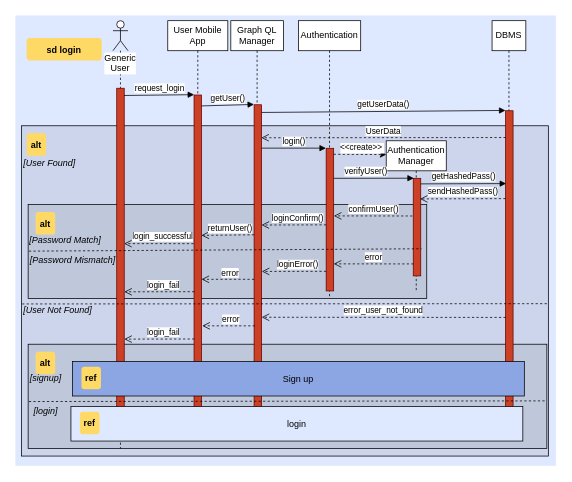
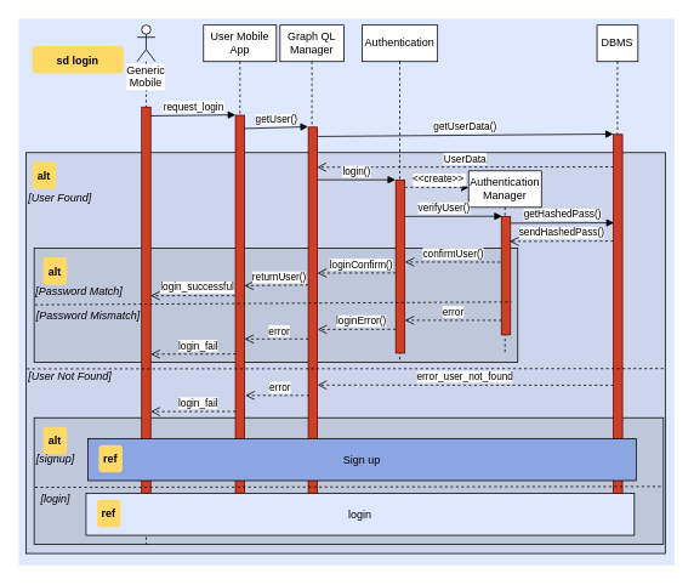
  <mxCell id="0" />
  <mxCell id="1" parent="0" />
  <mxCell id="2" value="" style="fillColor=#DEE8FF;strokeColor=none" parent="1" vertex="1"><mxGeometry x="20" y="20" width="720" height="600" as="geometry" /></mxCell>
  <mxCell id="3" value="" style="fillColor=#CCD5EB" parent="1" vertex="1"><mxGeometry x="28" y="167" width="702" height="440" as="geometry" /></mxCell>
  <mxCell id="4" value="" style="fillColor=#BFC8DB" parent="1" vertex="1"><mxGeometry x="37" y="458" width="691" height="139" as="geometry" /></mxCell>
  <mxCell id="5" value="" style="fillColor=#BFC8DB" parent="1" vertex="1"><mxGeometry x="37" y="272" width="531" height="125" as="geometry" /></mxCell>
  <mxCell id="6" value="alt" style="rounded=1;fontStyle=1;fillColor=#FFD966;strokeColor=none" parent="1" vertex="1"><mxGeometry x="47" y="282" width="26" height="30" as="geometry" /></mxCell>
- <mxCell id="7" value="Generic User" style="shape=umlLifeline;participant=umlActor;perimeter=lifelinePerimeter;whiteSpace=wrap;html=1;container=1;collapsible=0;recursiveResize=0;verticalAlign=top;spacingTop=36;labelBackgroundColor=#ffffff;outlineConnect=0;" parent="1" vertex="1"><mxGeometry x="150" y="27" width="20" height="570" as="geometry" /></mxCell>
+ <mxCell id="7" value="Generic Mobile" style="shape=umlLifeline;participant=umlActor;perimeter=lifelinePerimeter;whiteSpace=wrap;html=1;container=1;collapsible=0;recursiveResize=0;verticalAlign=top;spacingTop=36;labelBackgroundColor=#ffffff;outlineConnect=0;" parent="1" vertex="1"><mxGeometry x="150" y="27" width="20" height="570" as="geometry" /></mxCell>
  <mxCell id="8" value="" style="fillColor=#CC4125;strokeColor=#660000" parent="7" vertex="1"><mxGeometry x="5" y="90" width="10" height="460" as="geometry" /></mxCell>
  <mxCell id="9" value="sd login" style="rounded=1;fontStyle=1;fillColor=#FFD966;strokeColor=none" parent="1" vertex="1"><mxGeometry x="35" y="50" width="100" height="30" as="geometry" /></mxCell>
  <mxCell id="10" value="request_login" style="html=1;verticalAlign=bottom;endArrow=block;exitX=0.976;exitY=0.021;exitDx=0;exitDy=0;exitPerimeter=0;entryX=0.011;entryY=-0.001;entryDx=0;entryDy=0;entryPerimeter=0;" parent="1" source="8" target="12" edge="1"><mxGeometry width="80" relative="1" as="geometry"><mxPoint x="158" y="127" as="sourcePoint" /><mxPoint x="238" y="123" as="targetPoint" /></mxGeometry></mxCell>
  <mxCell id="11" value="User Mobile App" style="shape=umlLifeline;perimeter=lifelinePerimeter;whiteSpace=wrap;html=1;container=1;collapsible=0;recursiveResize=0;outlineConnect=0;" parent="1" vertex="1"><mxGeometry x="223" y="27" width="80" height="550" as="geometry" /></mxCell>
  <mxCell id="12" value="" style="fillColor=#CC4125;strokeColor=#660000" parent="11" vertex="1"><mxGeometry x="35" y="99" width="10" height="441" as="geometry" /></mxCell>
  <mxCell id="13" value="Graph QL Manager" style="shape=umlLifeline;perimeter=lifelinePerimeter;whiteSpace=wrap;html=1;container=1;collapsible=0;recursiveResize=0;outlineConnect=0;" parent="1" vertex="1"><mxGeometry x="307" y="27" width="70" height="550" as="geometry" /></mxCell>
  <mxCell id="14" value="" style="fillColor=#CC4125;strokeColor=#660000" parent="13" vertex="1"><mxGeometry x="31" y="112" width="10" height="428" as="geometry" /></mxCell>
  <mxCell id="15" value="getUser()" style="html=1;verticalAlign=bottom;endArrow=block;exitX=0.987;exitY=0.033;exitDx=0;exitDy=0;exitPerimeter=0;entryX=-0.013;entryY=-0.001;entryDx=0;entryDy=0;entryPerimeter=0;" parent="1" source="12" target="14" edge="1"><mxGeometry width="80" relative="1" as="geometry"><mxPoint x="271" y="127" as="sourcePoint" /><mxPoint x="356" y="132" as="targetPoint" /></mxGeometry></mxCell>
  <mxCell id="16" value="DBMS" style="shape=umlLifeline;perimeter=lifelinePerimeter;whiteSpace=wrap;html=1;container=1;collapsible=0;recursiveResize=0;outlineConnect=0;" parent="1" vertex="1"><mxGeometry x="655" y="27" width="45" height="560" as="geometry" /></mxCell>
  <mxCell id="17" value="" style="fillColor=#CC4125;strokeColor=#660000" parent="16" vertex="1"><mxGeometry x="18" y="120" width="10" height="420" as="geometry" /></mxCell>
  <mxCell id="18" value="getUserData()" style="html=1;verticalAlign=bottom;endArrow=block;exitX=1.023;exitY=0.024;exitDx=0;exitDy=0;exitPerimeter=0;entryX=-0.013;entryY=-0.001;entryDx=0;entryDy=0;entryPerimeter=0;" parent="1" source="14" target="17" edge="1"><mxGeometry width="80" relative="1" as="geometry"><mxPoint x="375.87" y="132.24" as="sourcePoint" /><mxPoint x="471" y="132" as="targetPoint" /></mxGeometry></mxCell>
  <mxCell id="19" value="alt" style="rounded=1;fontStyle=1;fillColor=#FFD966;strokeColor=none" parent="1" vertex="1"><mxGeometry x="35" y="177" width="26" height="30" as="geometry" /></mxCell>
  <mxCell id="20" value="&lt;i&gt;[User Found]&lt;/i&gt;" style="text;html=1;align=center;verticalAlign=middle;resizable=0;points=[];;autosize=1;" parent="1" vertex="1"><mxGeometry x="25" y="207" width="80" height="20" as="geometry" /></mxCell>
  <mxCell id="21" value="UserData" style="html=1;verticalAlign=bottom;endArrow=open;dashed=1;endSize=8;exitX=0.02;exitY=0.107;exitDx=0;exitDy=0;exitPerimeter=0;entryX=0.966;entryY=0.124;entryDx=0;entryDy=0;entryPerimeter=0;" parent="1" edge="1"><mxGeometry relative="1" as="geometry"><mxPoint x="673.2" y="182.66" as="sourcePoint" /><mxPoint x="347.66" y="182.98" as="targetPoint" /></mxGeometry></mxCell>
  <mxCell id="22" value="Authentication" style="shape=umlLifeline;perimeter=lifelinePerimeter;whiteSpace=wrap;html=1;container=1;collapsible=0;recursiveResize=0;outlineConnect=0;" parent="1" vertex="1"><mxGeometry x="397" y="27" width="83" height="370" as="geometry" /></mxCell>
  <mxCell id="23" value="" style="fillColor=#CC4125;strokeColor=#660000" parent="22" vertex="1"><mxGeometry x="37" y="170" width="10" height="190" as="geometry" /></mxCell>
  <mxCell id="24" value="login()" style="html=1;verticalAlign=bottom;endArrow=block;entryX=-0.032;entryY=-0.001;entryDx=0;entryDy=0;entryPerimeter=0;exitX=0.992;exitY=0.135;exitDx=0;exitDy=0;exitPerimeter=0;" parent="1" source="14" target="23" edge="1"><mxGeometry width="80" relative="1" as="geometry"><mxPoint x="376" y="197" as="sourcePoint" /><mxPoint x="471.87" y="197.224" as="targetPoint" /></mxGeometry></mxCell>
  <mxCell id="25" value="&lt;&lt;create&gt;&gt;" style="edgeStyle=none;verticalLabelPosition=top;verticalAlign=bottom;dashed=1;entryX=0.001;entryY=0.092;entryDx=0;entryDy=0;entryPerimeter=0;" parent="1" target="26" edge="1"><mxGeometry x="-19" y="-43" width="100" height="100" as="geometry"><mxPoint x="444" y="205" as="sourcePoint" /><mxPoint x="511" y="201" as="targetPoint" /><mxPoint x="2" as="offset" /></mxGeometry></mxCell>
  <mxCell id="26" value="Authentication Manager" style="shape=umlLifeline;perimeter=lifelinePerimeter;whiteSpace=wrap;html=1;container=1;collapsible=0;recursiveResize=0;outlineConnect=0;" parent="1" vertex="1"><mxGeometry x="514" y="187" width="80" height="200" as="geometry" /></mxCell>
  <mxCell id="27" value="" style="fillColor=#CC4125;strokeColor=#660000" parent="1" vertex="1"><mxGeometry x="550" y="237" width="10" height="130" as="geometry" /></mxCell>
  <mxCell id="28" value="verifyUser()" style="html=1;verticalAlign=bottom;endArrow=block;entryX=-0.019;entryY=-0.001;entryDx=0;entryDy=0;entryPerimeter=0;" parent="1" edge="1"><mxGeometry x="-0.203" width="80" relative="1" as="geometry"><mxPoint x="444" y="237" as="sourcePoint" /><mxPoint x="550.81" y="236.87" as="targetPoint" /><mxPoint as="offset" /></mxGeometry></mxCell>
  <mxCell id="29" value="getHashedPass()" style="html=1;verticalAlign=bottom;endArrow=block;exitX=1.007;exitY=0.057;exitDx=0;exitDy=0;exitPerimeter=0;entryX=0.074;entryY=0.231;entryDx=0;entryDy=0;entryPerimeter=0;" parent="1" source="27" target="17" edge="1"><mxGeometry width="80" relative="1" as="geometry"><mxPoint x="520.5" y="247" as="sourcePoint" /><mxPoint x="600.5" y="247" as="targetPoint" /></mxGeometry></mxCell>
  <mxCell id="30" value="sendHashedPass()" style="html=1;verticalAlign=bottom;endArrow=open;dashed=1;endSize=8;exitX=0.102;exitY=0.308;exitDx=0;exitDy=0;exitPerimeter=0;entryX=1.004;entryY=0.211;entryDx=0;entryDy=0;entryPerimeter=0;" parent="1" edge="1"><mxGeometry relative="1" as="geometry"><mxPoint x="673.02" y="264.04" as="sourcePoint" /><mxPoint x="559.04" y="264.43" as="targetPoint" /></mxGeometry></mxCell>
  <mxCell id="31" value="&lt;i&gt;[Password Match]&lt;/i&gt;" style="text;html=1;align=center;verticalAlign=middle;resizable=0;points=[];;autosize=1;" parent="1" vertex="1"><mxGeometry x="31" y="308.5" width="110" height="20" as="geometry" /></mxCell>
  <mxCell id="32" value="confirmUser()" style="html=1;verticalAlign=bottom;endArrow=open;dashed=1;endSize=8;exitX=-0.015;exitY=0.386;exitDx=0;exitDy=0;exitPerimeter=0;entryX=1.129;entryY=0.474;entryDx=0;entryDy=0;entryPerimeter=0;" parent="1" edge="1"><mxGeometry relative="1" as="geometry"><mxPoint x="548.85" y="287.18" as="sourcePoint" /><mxPoint x="444.29" y="287.06" as="targetPoint" /></mxGeometry></mxCell>
  <mxCell id="33" value="loginConfirm()" style="html=1;verticalAlign=bottom;endArrow=open;dashed=1;endSize=8;exitX=0.001;exitY=0.442;exitDx=0;exitDy=0;exitPerimeter=0;entryX=0.99;entryY=0.36;entryDx=0;entryDy=0;entryPerimeter=0;" parent="1" edge="1"><mxGeometry x="-0.113" relative="1" as="geometry"><mxPoint x="434.01" y="298.98" as="sourcePoint" /><mxPoint x="347.9" y="299.2" as="targetPoint" /><mxPoint as="offset" /></mxGeometry></mxCell>
  <mxCell id="34" value="returnUser()" style="html=1;verticalAlign=bottom;endArrow=open;dashed=1;endSize=8;exitX=0.01;exitY=0.636;exitDx=0;exitDy=0;exitPerimeter=0;entryX=0.982;entryY=0.424;entryDx=0;entryDy=0;entryPerimeter=0;" parent="1" target="12" edge="1"><mxGeometry x="-0.084" relative="1" as="geometry"><mxPoint x="338.1" y="312.22" as="sourcePoint" /><mxPoint x="267.99" y="314.236" as="targetPoint" /><mxPoint as="offset" /></mxGeometry></mxCell>
  <mxCell id="35" value="login_successful" style="html=1;verticalAlign=bottom;endArrow=open;dashed=1;endSize=8;exitX=0.04;exitY=0.718;exitDx=0;exitDy=0;exitPerimeter=0;entryX=0.985;entryY=0.45;entryDx=0;entryDy=0;entryPerimeter=0;" parent="1" target="8" edge="1"><mxGeometry x="-0.113" relative="1" as="geometry"><mxPoint x="257.4" y="324.072" as="sourcePoint" /><mxPoint x="164.1" y="328.4" as="targetPoint" /><mxPoint as="offset" /></mxGeometry></mxCell>
  <mxCell id="36" value="" style="endArrow=none;dashed=1;html=1;exitX=0.002;exitY=0.496;exitDx=0;exitDy=0;exitPerimeter=0;entryX=1.002;entryY=0.427;entryDx=0;entryDy=0;entryPerimeter=0;" parent="1" source="5" edge="1"><mxGeometry width="50" height="50" relative="1" as="geometry"><mxPoint x="37" y="331.22" as="sourcePoint" /><mxPoint x="561.042" y="330.86" as="targetPoint" /></mxGeometry></mxCell>
  <mxCell id="37" value="&lt;i&gt;[Password Mismatch]&lt;/i&gt;" style="text;html=1;align=center;verticalAlign=middle;resizable=0;points=[];;autosize=1;" parent="1" vertex="1"><mxGeometry x="31" y="336" width="130" height="20" as="geometry" /></mxCell>
  <mxCell id="38" value="error" style="html=1;verticalAlign=bottom;endArrow=open;dashed=1;endSize=8;exitX=0.033;exitY=0.278;exitDx=0;exitDy=0;exitPerimeter=0;entryX=1.008;entryY=0.398;entryDx=0;entryDy=0;entryPerimeter=0;" parent="1" edge="1"><mxGeometry relative="1" as="geometry"><mxPoint x="550.33" y="351.04" as="sourcePoint" /><mxPoint x="444.08" y="350.948" as="targetPoint" /></mxGeometry></mxCell>
  <mxCell id="39" value="loginError()" style="html=1;verticalAlign=bottom;endArrow=open;dashed=1;endSize=8;exitX=0.001;exitY=0.442;exitDx=0;exitDy=0;exitPerimeter=0;entryX=1.029;entryY=0.598;entryDx=0;entryDy=0;entryPerimeter=0;" parent="1" edge="1"><mxGeometry x="-0.113" relative="1" as="geometry"><mxPoint x="434.01" y="360.892" as="sourcePoint" /><mxPoint x="348.29" y="361.048" as="targetPoint" /><mxPoint as="offset" /></mxGeometry></mxCell>
  <mxCell id="40" value="error" style="html=1;verticalAlign=bottom;endArrow=open;dashed=1;endSize=8;exitX=0.01;exitY=0.636;exitDx=0;exitDy=0;exitPerimeter=0;entryX=0.999;entryY=0.659;entryDx=0;entryDy=0;entryPerimeter=0;" parent="1" edge="1"><mxGeometry x="-0.084" relative="1" as="geometry"><mxPoint x="338.1" y="371.536" as="sourcePoint" /><mxPoint x="267.99" y="371.52" as="targetPoint" /><mxPoint as="offset" /></mxGeometry></mxCell>
  <mxCell id="41" value="login_fail" style="html=1;verticalAlign=bottom;endArrow=open;dashed=1;endSize=8;exitX=0.04;exitY=0.718;exitDx=0;exitDy=0;exitPerimeter=0;entryX=1.01;entryY=0.74;entryDx=0;entryDy=0;entryPerimeter=0;" parent="1" edge="1"><mxGeometry x="-0.113" relative="1" as="geometry"><mxPoint x="258.4" y="388.04" as="sourcePoint" /><mxPoint x="165.1" y="388.2" as="targetPoint" /><mxPoint as="offset" /></mxGeometry></mxCell>
  <mxCell id="42" value="" style="endArrow=none;dashed=1;html=1;exitX=0;exitY=0.719;exitDx=0;exitDy=0;exitPerimeter=0;" parent="1" edge="1"><mxGeometry width="50" height="50" relative="1" as="geometry"><mxPoint x="29" y="404.36" as="sourcePoint" /><mxPoint x="731" y="404" as="targetPoint" /></mxGeometry></mxCell>
  <mxCell id="43" value="&lt;i&gt;[User Not Found]&lt;/i&gt;" style="text;html=1;align=center;verticalAlign=middle;resizable=0;points=[];;autosize=1;" parent="1" vertex="1"><mxGeometry x="21" y="403" width="110" height="20" as="geometry" /></mxCell>
  <mxCell id="44" value="error_user_not_found" style="html=1;verticalAlign=bottom;endArrow=open;dashed=1;endSize=8;exitX=0.02;exitY=0.107;exitDx=0;exitDy=0;exitPerimeter=0;entryX=1.013;entryY=0.159;entryDx=0;entryDy=0;entryPerimeter=0;" parent="1" edge="1"><mxGeometry relative="1" as="geometry"><mxPoint x="673.2" y="422.31" as="sourcePoint" /><mxPoint x="348.13" y="422.085" as="targetPoint" /></mxGeometry></mxCell>
  <mxCell id="45" value="error" style="html=1;verticalAlign=bottom;endArrow=open;dashed=1;endSize=8;exitX=0.01;exitY=0.636;exitDx=0;exitDy=0;exitPerimeter=0;entryX=0.999;entryY=0.659;entryDx=0;entryDy=0;entryPerimeter=0;" parent="1" edge="1"><mxGeometry x="-0.084" relative="1" as="geometry"><mxPoint x="339.1" y="433.536" as="sourcePoint" /><mxPoint x="268.99" y="433.52" as="targetPoint" /><mxPoint as="offset" /></mxGeometry></mxCell>
  <mxCell id="46" value="login_fail" style="html=1;verticalAlign=bottom;endArrow=open;dashed=1;endSize=8;exitX=0.04;exitY=0.718;exitDx=0;exitDy=0;exitPerimeter=0;entryX=1.01;entryY=0.74;entryDx=0;entryDy=0;entryPerimeter=0;" parent="1" edge="1"><mxGeometry x="-0.113" relative="1" as="geometry"><mxPoint x="258.4" y="451.04" as="sourcePoint" /><mxPoint x="165.1" y="451.2" as="targetPoint" /><mxPoint as="offset" /></mxGeometry></mxCell>
  <mxCell id="47" value="alt" style="rounded=1;fontStyle=1;fillColor=#FFD966;strokeColor=none" parent="1" vertex="1"><mxGeometry x="47" y="468" width="26" height="30" as="geometry" /></mxCell>
  <mxCell id="48" value="" style="endArrow=none;dashed=1;html=1;exitX=0;exitY=0.719;exitDx=0;exitDy=0;exitPerimeter=0;entryX=1;entryY=0.543;entryDx=0;entryDy=0;entryPerimeter=0;" parent="1" target="4" edge="1"><mxGeometry width="50" height="50" relative="1" as="geometry"><mxPoint x="38" y="534.36" as="sourcePoint" /><mxPoint x="721" y="534" as="targetPoint" /></mxGeometry></mxCell>
  <mxCell id="49" value="&lt;i&gt;[signup]&lt;/i&gt;" style="text;html=1;align=center;verticalAlign=middle;resizable=0;points=[];;autosize=1;" parent="1" vertex="1"><mxGeometry x="30" y="494" width="60" height="20" as="geometry" /></mxCell>
  <mxCell id="50" value="&lt;i&gt;[login]&lt;/i&gt;" style="text;html=1;align=center;verticalAlign=middle;resizable=0;points=[];;autosize=1;" parent="1" vertex="1"><mxGeometry x="35" y="538" width="50" height="20" as="geometry" /></mxCell>
  <mxCell id="51" value="Sign up" style="fillColor=#8CA5E3" parent="1" vertex="1"><mxGeometry x="96" y="481" width="602" height="46" as="geometry" /></mxCell>
  <mxCell id="52" value="ref" style="rounded=1;fontStyle=1;fillColor=#FFD966;strokeColor=none" parent="1" vertex="1"><mxGeometry x="108" y="488" width="26" height="30" as="geometry" /></mxCell>
  <mxCell id="53" value="login" style="fillColor=#dee8ff;" parent="1" vertex="1"><mxGeometry x="94" y="541" width="602" height="46" as="geometry" /></mxCell>
  <mxCell id="54" value="ref" style="rounded=1;fontStyle=1;fillColor=#FFD966;strokeColor=none" parent="1" vertex="1"><mxGeometry x="106" y="548" width="26" height="30" as="geometry" /></mxCell>
